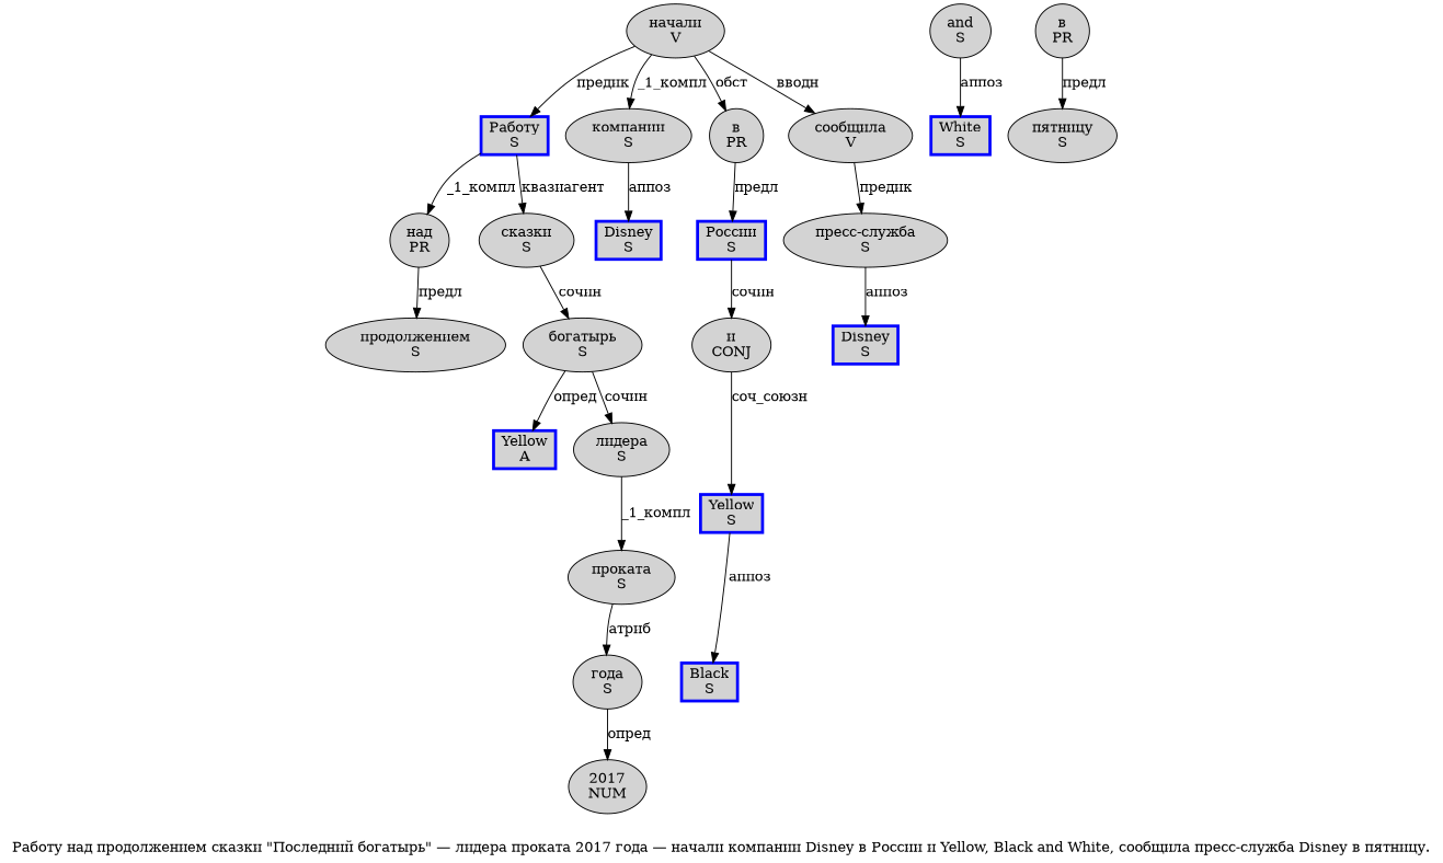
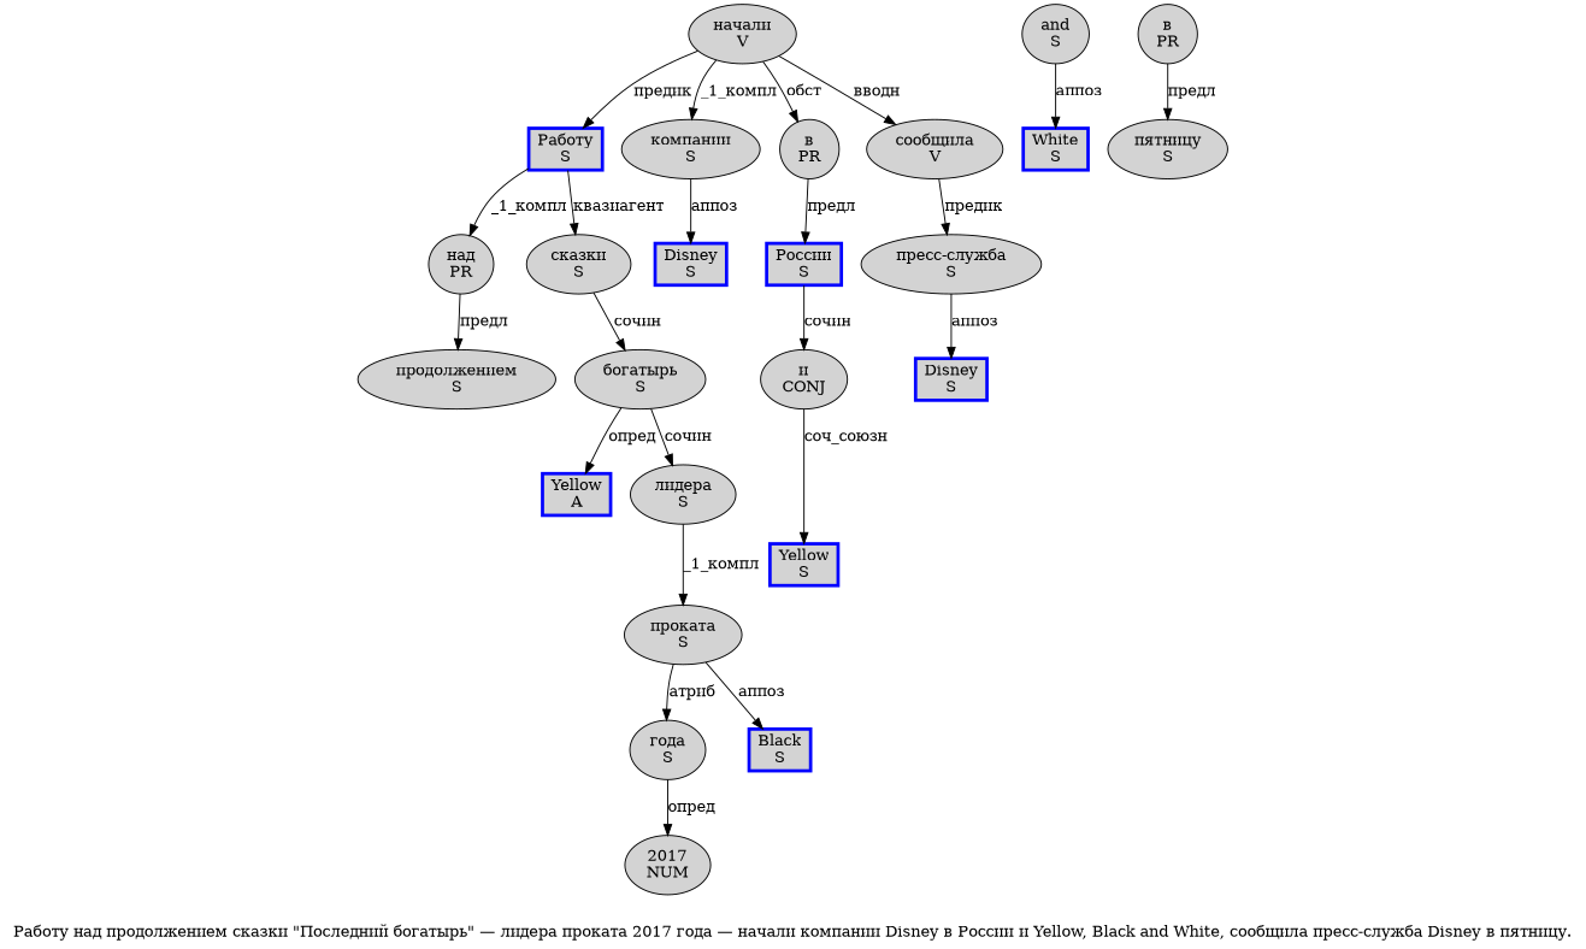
  digraph {
    fontname="DejaVu Serif"
    label="Работу над продолжением сказки \"Последний богатырь\" — лидера проката 2017 года — начали компании Disney в России и Yellow, Black and White, сообщила пресс-служба Disney в пятницу."
    node [fillcolor=lightgray fontname="DejaVu Serif" penwidth=1 shape=ellipse style=filled]
    edge [fontname="DejaVu Serif"]
    n1 [color=blue label="Работу\nS" penwidth=3 shape=box]
    n2 [label="над\nPR"]
    n3 [label="сказки\nS"]
    n4 [label="продолжением\nS"]
    n5 [label="богатырь\nS"]
    n6 [color=blue label="Yellow\nA" penwidth=3 shape=box]
    n7 [label="лидера\nS"]
    n8 [label="проката\nS"]
    n9 [label="года\nS"]
    n10 [label="2017\nNUM"]
    n11 [label="начали\nV"]
    n12 [label="компании\nS"]
    n13 [label="в\nPR"]
    n14 [label="сообщила\nV"]
    n15 [color=blue label="Disney\nS" penwidth=3 shape=box]
    n16 [color=blue label="России\nS" penwidth=3 shape=box]
    n17 [label="пресс-служба\nS"]
    n18 [label="и\nCONJ"]
    n19 [color=blue label="Yellow\nS" penwidth=3 shape=box]
    n20 [color=blue label="Black\nS" penwidth=3 shape=box]
    n21 [label="and\nS"]
    n22 [color=blue label="White\nS" penwidth=3 shape=box]
    n23 [color=blue label="Disney\nS" penwidth=3 shape=box]
    n24 [label="в\nPR"]
    n25 [label="пятницу\nS"]
    n1 -> n2 [label="_1_компл"]
    n1 -> n3 [label="квазиагент"]
    n2 -> n4 [label="предл"]
    n3 -> n5 [label="сочин"]
    n5 -> n6 [label="опред"]
    n5 -> n7 [label="сочин"]
    n7 -> n8 [label="_1_компл"]
    n8 -> n9 [label="атриб"]
    n9 -> n10 [label="опред"]
    n11 -> n1 [label="предик"]
    n11 -> n12 [label="_1_компл"]
    n11 -> n13 [label="обст"]
    n11 -> n14 [label="вводн"]
    n12 -> n15 [label="аппоз"]
    n13 -> n16 [label="предл"]
    n14 -> n17 [label="предик"]
    n16 -> n18 [label="сочин"]
    n17 -> n23 [label="аппоз"]
    n18 -> n19 [label="соч_союзн"]
-   n19 -> n20 [label="аппоз"]
+   n8 -> n20 [label="аппоз"]
    n21 -> n22 [label="аппоз"]
    n24 -> n25 [label="предл"]
  }
